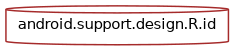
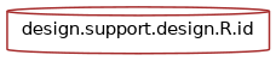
  digraph {
    rankdir=LR
-   n1 [color=brown fillcolor=white fontname=Helvetica fontsize=10 height=0.2 label="android.support.design.R.id" shape=cylinder style=filled width=0.4]
+   n1 [color=brown fillcolor=white fontname=Helvetica fontsize=10 height=0.2 label="design.support.design.R.id" shape=cylinder style=filled width=0.4]
  }
